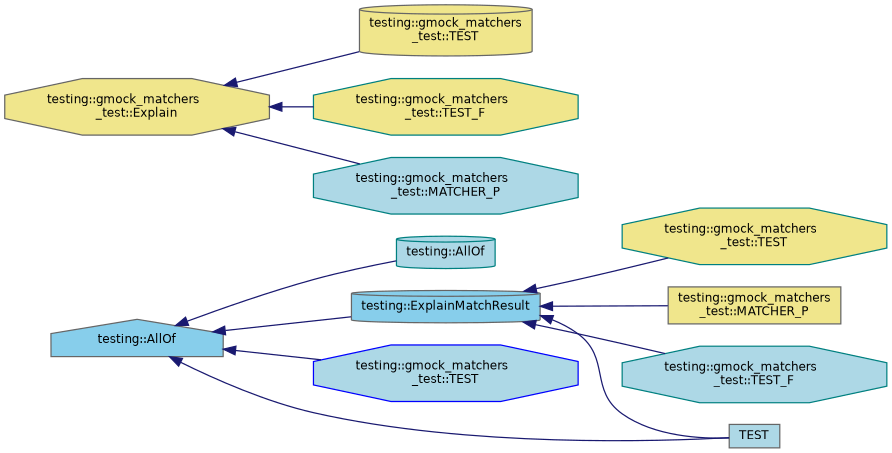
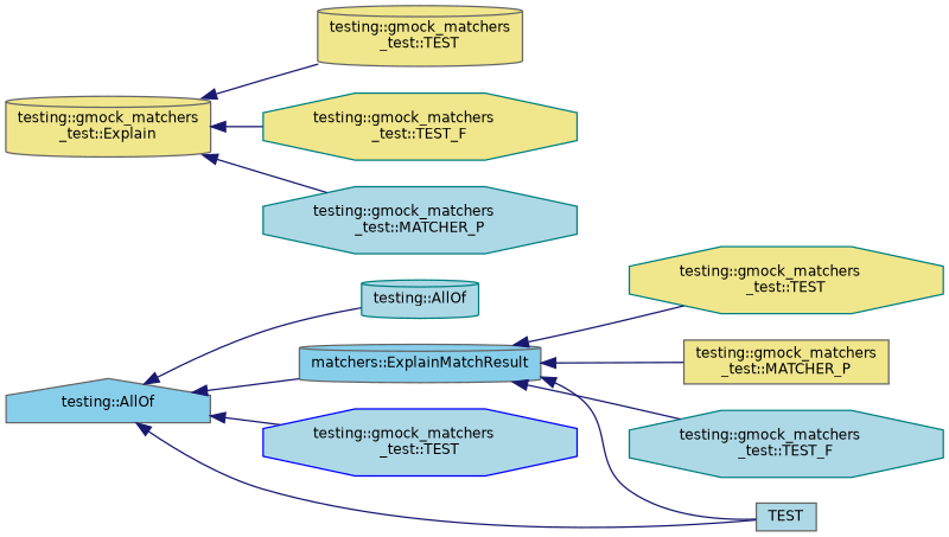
  digraph {
    rankdir=LR
    node [color=gray40 fillcolor=lightblue fontname=Helvetica fontsize=10 shape=octagon style=filled]
    edge [color=midnightblue dir=back fontname=Helvetica fontsize=10 labelfontname=Helvetica labelfontsize=10 style=solid]
    n1 [fillcolor=skyblue fontcolor=black height=0.2 label="testing::AllOf" shape=house width=0.4]
    n2 [color=teal height=0.2 label="testing::AllOf" shape=cylinder width=0.4]
-   n3 [fillcolor=skyblue height=0.2 label="testing::ExplainMatchResult" shape=cylinder width=0.4]
+   n3 [fillcolor=skyblue height=0.2 label="matchers::ExplainMatchResult" shape=cylinder width=0.4]
    n4 [color=blue height=0.2 label="testing::gmock_matchers\l_test::TEST" width=0.4]
    n5 [height=0.2 label=TEST shape=box width=0.4]
    n6 [color=teal fillcolor=khaki height=0.2 label="testing::gmock_matchers\l_test::TEST" width=0.4]
    n7 [fillcolor=khaki height=0.2 label="testing::gmock_matchers\l_test::MATCHER_P" shape=box width=0.4]
    n8 [color=teal height=0.2 label="testing::gmock_matchers\l_test::TEST_F" width=0.4]
-   n9 [fillcolor=khaki height=0.2 label="testing::gmock_matchers\l_test::Explain" width=0.4]
+   n9 [fillcolor=khaki height=0.2 label="testing::gmock_matchers\l_test::Explain" shape=cylinder width=0.4]
    n10 [fillcolor=khaki height=0.2 label="testing::gmock_matchers\l_test::TEST" shape=cylinder width=0.4]
    n11 [color=teal fillcolor=khaki height=0.2 label="testing::gmock_matchers\l_test::TEST_F" width=0.4]
    n12 [color=teal height=0.2 label="testing::gmock_matchers\l_test::MATCHER_P" width=0.4]
    n1 -> n2
    n1 -> n3
    n1 -> n4
    n1 -> n5
    n3 -> n5
    n3 -> n6
    n3 -> n7
    n3 -> n8
    n9 -> n10
    n9 -> n11
    n9 -> n12
  }
